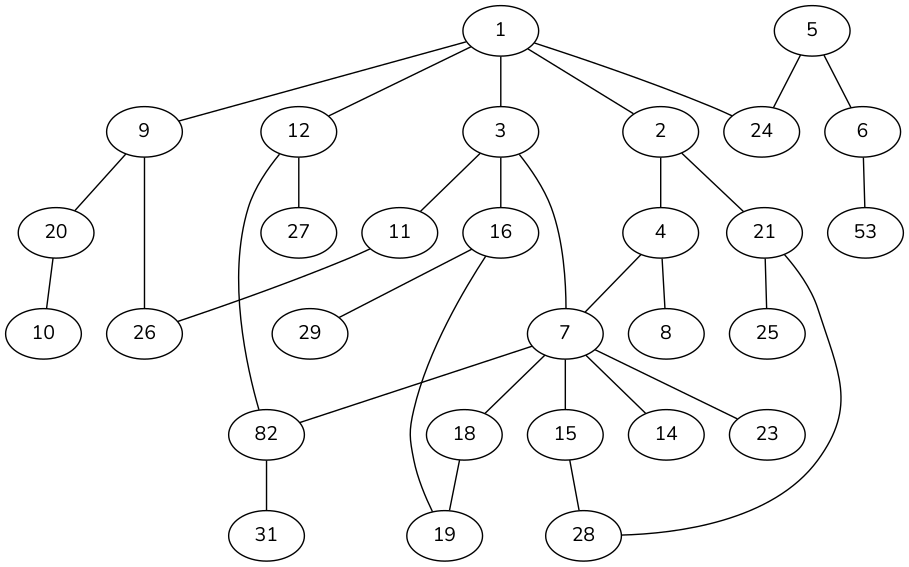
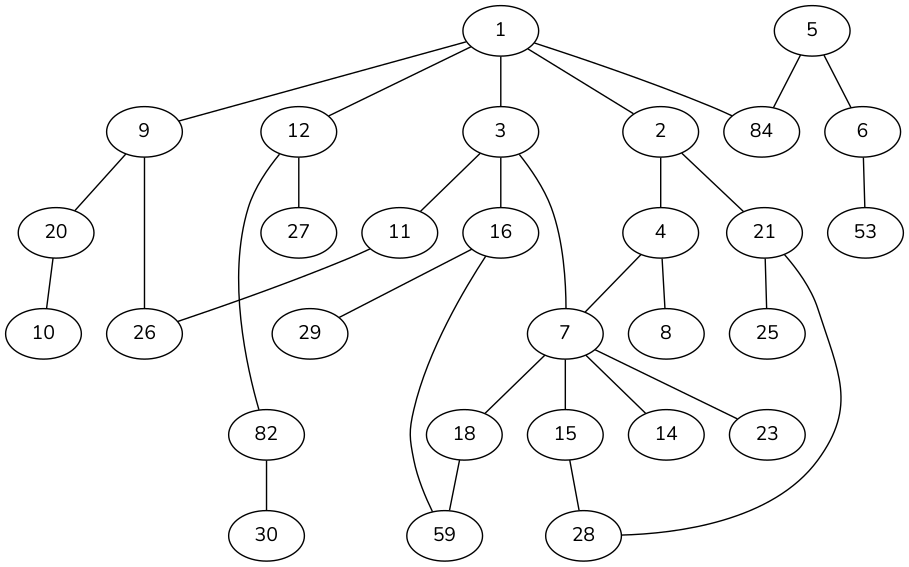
  graph {
    fontname=Nunito
    node [fontname=Nunito]
    edge [fontname=Nunito]
    1
    2
    3
    9
    12
-   24
+   24 [label=84]
    4
    21
    7
    11
    16
    5
    6
    20
    26
    n16 [label=82]
    27
    8
    28
    25
    14
    15
    18
    23
    29
-   19
+   19 [label=59]
    n27 [label=53]
    10
-   30 [label=31]
+   30
    1 -- 2
    1 -- 3
    1 -- 9
    1 -- 12
    1 -- 24
    2 -- 4
    2 -- 21
    3 -- 7
    3 -- 11
    3 -- 16
    9 -- 20
    9 -- 26
    12 -- n16
    12 -- 27
    4 -- 7
    4 -- 8
    21 -- 28
    21 -- 25
-   7 -- n16
    7 -- 14
    7 -- 15
    7 -- 18
    7 -- 23
    11 -- 26
    16 -- 29
    16 -- 19
    5 -- 24
    5 -- 6
    6 -- n27
    20 -- 10
    n16 -- 30
    15 -- 28
    18 -- 19
  }
